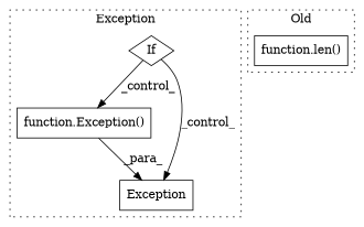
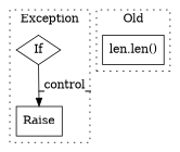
  digraph {
    node [a=75 shape=box]
-   n1 [l="10,1" label="function.Exception()" s="4006,4058"]
-   n2 [a=91 l=6 label=Exception s=4000]
+   n2 [a=91 l=6 label=Raise s=4000]
    n3 [a=96 l=3 label=If s=3696 shape=diamond]
-   n4 [l="4,1" label="function.len()" s="1244,1255"]
+   n4 [l="4,1" label="len.len()" s="1244,1255"]
    subgraph cluster_1 {
      label=Exception
      style=dotted
-     n1
      n2
      n3
    }
    subgraph cluster_2 {
      label=Old
      style=dotted
      n4
    }
-   n1 -> n2 [label=_para_]
-   n3 -> n1 [label=_control_]
    n3 -> n2 [label=_control_]
  }
